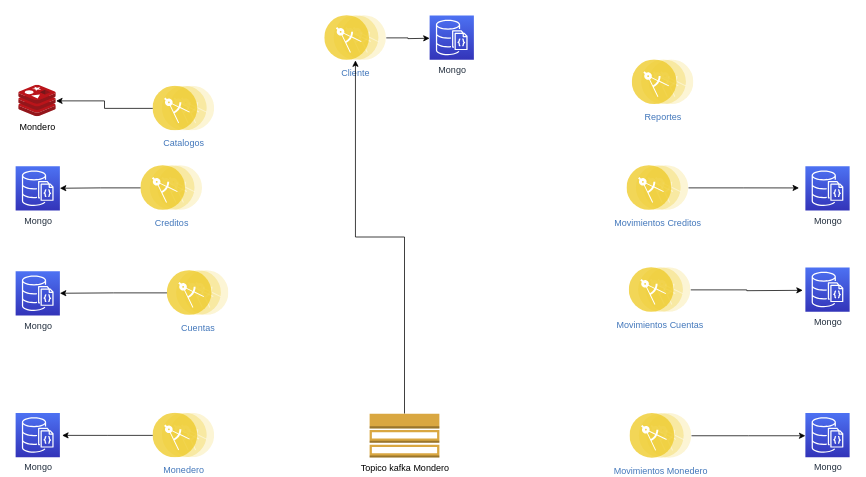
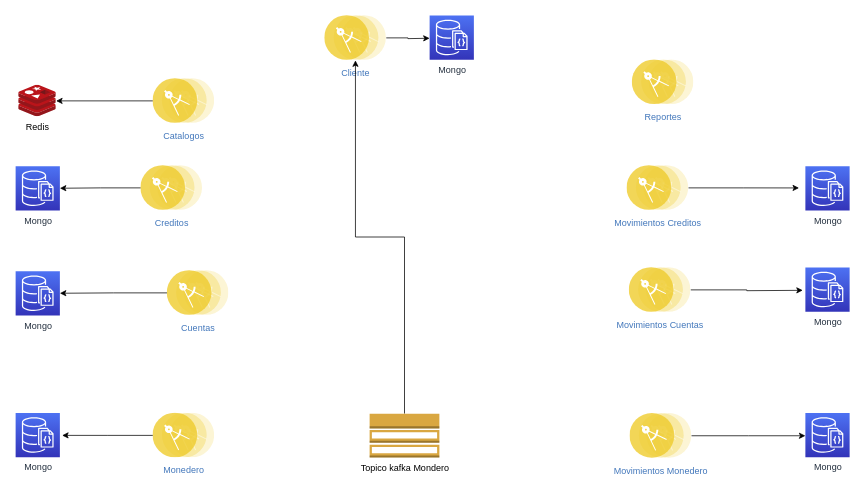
  <mxCell id="0" />
  <mxCell id="1" parent="0" />
  <mxCell id="2" style="edgeStyle=orthogonalEdgeStyle;rounded=0;orthogonalLoop=1;jettySize=auto;html=1;entryX=1;entryY=0.5;entryDx=0;entryDy=0;entryPerimeter=0;" edge="1" parent="1" source="3" target="21"><mxGeometry relative="1" as="geometry"><mxPoint x="92" y="250" as="targetPoint" /></mxGeometry></mxCell>
  <mxCell id="3" value="Creditos" style="aspect=fixed;perimeter=ellipsePerimeter;html=1;align=center;shadow=0;dashed=0;fontColor=#4277BB;labelBackgroundColor=#ffffff;fontSize=12;spacingTop=3;image;image=img/lib/ibm/applications/microservice.svg;" vertex="1" parent="1"><mxGeometry x="186.8" y="220" width="82.2" height="60" as="geometry" /></mxCell>
  <mxCell id="4" style="edgeStyle=orthogonalEdgeStyle;rounded=0;orthogonalLoop=1;jettySize=auto;html=1;entryX=0;entryY=0.75;entryDx=0;entryDy=0;" edge="1" parent="1" source="5"><mxGeometry relative="1" as="geometry"><mxPoint x="1064.519" y="250.093" as="targetPoint" /></mxGeometry></mxCell>
  <mxCell id="5" value="Movimientos Creditos" style="aspect=fixed;perimeter=ellipsePerimeter;html=1;align=center;shadow=0;dashed=0;fontColor=#4277BB;labelBackgroundColor=#ffffff;fontSize=12;spacingTop=3;image;image=img/lib/ibm/applications/microservice.svg;" vertex="1" parent="1"><mxGeometry x="835" y="220" width="82.2" height="60" as="geometry" /></mxCell>
  <mxCell id="6" style="edgeStyle=orthogonalEdgeStyle;rounded=0;orthogonalLoop=1;jettySize=auto;html=1;exitX=1;exitY=0.5;exitDx=0;exitDy=0;entryX=0;entryY=0.5;entryDx=0;entryDy=0;" edge="1" parent="1" source="7"><mxGeometry relative="1" as="geometry"><mxPoint x="572" y="50.5" as="targetPoint" /></mxGeometry></mxCell>
  <mxCell id="7" value="Cliente" style="aspect=fixed;perimeter=ellipsePerimeter;html=1;align=center;shadow=0;dashed=0;fontColor=#4277BB;labelBackgroundColor=#ffffff;fontSize=12;spacingTop=3;image;image=img/lib/ibm/applications/microservice.svg;" vertex="1" parent="1"><mxGeometry x="432" y="20" width="82.2" height="60" as="geometry" /></mxCell>
  <mxCell id="8" style="edgeStyle=orthogonalEdgeStyle;rounded=0;orthogonalLoop=1;jettySize=auto;html=1;entryX=0;entryY=0.75;entryDx=0;entryDy=0;" edge="1" parent="1" source="9"><mxGeometry relative="1" as="geometry"><mxPoint x="1069.519" y="386.593" as="targetPoint" /></mxGeometry></mxCell>
  <mxCell id="9" value="Movimientos Cuentas" style="aspect=fixed;perimeter=ellipsePerimeter;html=1;align=center;shadow=0;dashed=0;fontColor=#4277BB;labelBackgroundColor=#ffffff;fontSize=12;spacingTop=3;image;image=img/lib/ibm/applications/microservice.svg;" vertex="1" parent="1"><mxGeometry x="838" y="356" width="82.2" height="60" as="geometry" /></mxCell>
  <mxCell id="10" style="edgeStyle=orthogonalEdgeStyle;rounded=0;orthogonalLoop=1;jettySize=auto;html=1;entryX=1;entryY=0.5;entryDx=0;entryDy=0;entryPerimeter=0;" edge="1" parent="1" source="11" target="22"><mxGeometry relative="1" as="geometry"><mxPoint x="82" y="389" as="targetPoint" /></mxGeometry></mxCell>
  <mxCell id="11" value="Cuentas" style="aspect=fixed;perimeter=ellipsePerimeter;html=1;align=center;shadow=0;dashed=0;fontColor=#4277BB;labelBackgroundColor=#ffffff;fontSize=12;spacingTop=3;image;image=img/lib/ibm/applications/microservice.svg;" vertex="1" parent="1"><mxGeometry x="222" y="360" width="82.2" height="60" as="geometry" /></mxCell>
  <mxCell id="12" style="edgeStyle=orthogonalEdgeStyle;rounded=0;orthogonalLoop=1;jettySize=auto;html=1;" edge="1" parent="1" source="13"><mxGeometry relative="1" as="geometry"><mxPoint x="82" y="580" as="targetPoint" /></mxGeometry></mxCell>
  <mxCell id="13" value="Monedero" style="aspect=fixed;perimeter=ellipsePerimeter;html=1;align=center;shadow=0;dashed=0;fontColor=#4277BB;labelBackgroundColor=#ffffff;fontSize=12;spacingTop=3;image;image=img/lib/ibm/applications/microservice.svg;" vertex="1" parent="1"><mxGeometry x="203" y="550" width="82.2" height="60" as="geometry" /></mxCell>
  <mxCell id="14" style="edgeStyle=orthogonalEdgeStyle;rounded=0;orthogonalLoop=1;jettySize=auto;html=1;exitX=1;exitY=0.5;exitDx=0;exitDy=0;entryX=0;entryY=0.5;entryDx=0;entryDy=0;" edge="1" parent="1" source="15"><mxGeometry relative="1" as="geometry"><mxPoint x="1073" y="580.5" as="targetPoint" /></mxGeometry></mxCell>
  <mxCell id="15" value="Movimientos Monedero" style="aspect=fixed;perimeter=ellipsePerimeter;html=1;align=center;shadow=0;dashed=0;fontColor=#4277BB;labelBackgroundColor=#ffffff;fontSize=12;spacingTop=3;image;image=img/lib/ibm/applications/microservice.svg;" vertex="1" parent="1"><mxGeometry x="839" y="550.5" width="82.2" height="60" as="geometry" /></mxCell>
  <mxCell id="16" style="edgeStyle=orthogonalEdgeStyle;rounded=0;orthogonalLoop=1;jettySize=auto;html=1;" edge="1" parent="1" source="17" target="7"><mxGeometry relative="1" as="geometry" /></mxCell>
  <mxCell id="17" value="Topico kafka Mondero" style="outlineConnect=0;dashed=0;verticalLabelPosition=bottom;verticalAlign=top;align=center;html=1;shape=mxgraph.aws3.topic_2;fillColor=#D9A741;gradientColor=none;" vertex="1" parent="1"><mxGeometry x="492" y="551" width="93" height="58.5" as="geometry" /></mxCell>
  <mxCell id="18" style="edgeStyle=orthogonalEdgeStyle;rounded=0;orthogonalLoop=1;jettySize=auto;html=1;" edge="1" parent="1" source="19" target="20"><mxGeometry relative="1" as="geometry" /></mxCell>
- <mxCell id="19" value="Catalogos" style="aspect=fixed;perimeter=ellipsePerimeter;html=1;align=center;shadow=0;dashed=0;fontColor=#4277BB;labelBackgroundColor=#ffffff;fontSize=12;spacingTop=3;image;image=img/lib/ibm/applications/microservice.svg;" vertex="1" parent="1"><mxGeometry x="203" y="114" width="82.2" height="60" as="geometry" /></mxCell>
- <mxCell id="20" value="Mondero" style="sketch=0;aspect=fixed;html=1;points=[];align=center;image;fontSize=12;image=img/lib/mscae/Cache_Redis_Product.svg;" vertex="1" parent="1"><mxGeometry x="24" y="113" width="50" height="42" as="geometry" /></mxCell>
+ <mxCell id="19" value="Catalogos" style="aspect=fixed;perimeter=ellipsePerimeter;html=1;align=center;shadow=0;dashed=0;fontColor=#4277BB;labelBackgroundColor=#ffffff;fontSize=12;spacingTop=3;image;image=img/lib/ibm/applications/microservice.svg;" vertex="1" parent="1"><mxGeometry x="203" y="104" width="82.2" height="60" as="geometry" /></mxCell>
+ <mxCell id="20" value="Redis" style="sketch=0;aspect=fixed;html=1;points=[];align=center;image;fontSize=12;image=img/lib/mscae/Cache_Redis_Product.svg;" vertex="1" parent="1"><mxGeometry x="24" y="113" width="50" height="42" as="geometry" /></mxCell>
  <mxCell id="21" value="Mongo" style="sketch=0;points=[[0,0,0],[0.25,0,0],[0.5,0,0],[0.75,0,0],[1,0,0],[0,1,0],[0.25,1,0],[0.5,1,0],[0.75,1,0],[1,1,0],[0,0.25,0],[0,0.5,0],[0,0.75,0],[1,0.25,0],[1,0.5,0],[1,0.75,0]];outlineConnect=0;fontColor=#232F3E;gradientColor=#4D72F3;gradientDirection=north;fillColor=#3334B9;strokeColor=#ffffff;dashed=0;verticalLabelPosition=bottom;verticalAlign=top;align=center;html=1;fontSize=12;fontStyle=0;aspect=fixed;shape=mxgraph.aws4.resourceIcon;resIcon=mxgraph.aws4.documentdb_with_mongodb_compatibility;" vertex="1" parent="1"><mxGeometry x="20" y="221" width="59" height="59" as="geometry" /></mxCell>
  <mxCell id="22" value="Mongo" style="sketch=0;points=[[0,0,0],[0.25,0,0],[0.5,0,0],[0.75,0,0],[1,0,0],[0,1,0],[0.25,1,0],[0.5,1,0],[0.75,1,0],[1,1,0],[0,0.25,0],[0,0.5,0],[0,0.75,0],[1,0.25,0],[1,0.5,0],[1,0.75,0]];outlineConnect=0;fontColor=#232F3E;gradientColor=#4D72F3;gradientDirection=north;fillColor=#3334B9;strokeColor=#ffffff;dashed=0;verticalLabelPosition=bottom;verticalAlign=top;align=center;html=1;fontSize=12;fontStyle=0;aspect=fixed;shape=mxgraph.aws4.resourceIcon;resIcon=mxgraph.aws4.documentdb_with_mongodb_compatibility;" vertex="1" parent="1"><mxGeometry x="20" y="361" width="59" height="59" as="geometry" /></mxCell>
  <mxCell id="23" value="Mongo" style="sketch=0;points=[[0,0,0],[0.25,0,0],[0.5,0,0],[0.75,0,0],[1,0,0],[0,1,0],[0.25,1,0],[0.5,1,0],[0.75,1,0],[1,1,0],[0,0.25,0],[0,0.5,0],[0,0.75,0],[1,0.25,0],[1,0.5,0],[1,0.75,0]];outlineConnect=0;fontColor=#232F3E;gradientColor=#4D72F3;gradientDirection=north;fillColor=#3334B9;strokeColor=#ffffff;dashed=0;verticalLabelPosition=bottom;verticalAlign=top;align=center;html=1;fontSize=12;fontStyle=0;aspect=fixed;shape=mxgraph.aws4.resourceIcon;resIcon=mxgraph.aws4.documentdb_with_mongodb_compatibility;" vertex="1" parent="1"><mxGeometry x="20" y="550" width="59" height="59" as="geometry" /></mxCell>
  <mxCell id="24" value="Mongo" style="sketch=0;points=[[0,0,0],[0.25,0,0],[0.5,0,0],[0.75,0,0],[1,0,0],[0,1,0],[0.25,1,0],[0.5,1,0],[0.75,1,0],[1,1,0],[0,0.25,0],[0,0.5,0],[0,0.75,0],[1,0.25,0],[1,0.5,0],[1,0.75,0]];outlineConnect=0;fontColor=#232F3E;gradientColor=#4D72F3;gradientDirection=north;fillColor=#3334B9;strokeColor=#ffffff;dashed=0;verticalLabelPosition=bottom;verticalAlign=top;align=center;html=1;fontSize=12;fontStyle=0;aspect=fixed;shape=mxgraph.aws4.resourceIcon;resIcon=mxgraph.aws4.documentdb_with_mongodb_compatibility;" vertex="1" parent="1"><mxGeometry x="572" y="20" width="59" height="59" as="geometry" /></mxCell>
  <mxCell id="25" value="Mongo" style="sketch=0;points=[[0,0,0],[0.25,0,0],[0.5,0,0],[0.75,0,0],[1,0,0],[0,1,0],[0.25,1,0],[0.5,1,0],[0.75,1,0],[1,1,0],[0,0.25,0],[0,0.5,0],[0,0.75,0],[1,0.25,0],[1,0.5,0],[1,0.75,0]];outlineConnect=0;fontColor=#232F3E;gradientColor=#4D72F3;gradientDirection=north;fillColor=#3334B9;strokeColor=#ffffff;dashed=0;verticalLabelPosition=bottom;verticalAlign=top;align=center;html=1;fontSize=12;fontStyle=0;aspect=fixed;shape=mxgraph.aws4.resourceIcon;resIcon=mxgraph.aws4.documentdb_with_mongodb_compatibility;" vertex="1" parent="1"><mxGeometry x="1073" y="221" width="59" height="59" as="geometry" /></mxCell>
  <mxCell id="26" value="Mongo" style="sketch=0;points=[[0,0,0],[0.25,0,0],[0.5,0,0],[0.75,0,0],[1,0,0],[0,1,0],[0.25,1,0],[0.5,1,0],[0.75,1,0],[1,1,0],[0,0.25,0],[0,0.5,0],[0,0.75,0],[1,0.25,0],[1,0.5,0],[1,0.75,0]];outlineConnect=0;fontColor=#232F3E;gradientColor=#4D72F3;gradientDirection=north;fillColor=#3334B9;strokeColor=#ffffff;dashed=0;verticalLabelPosition=bottom;verticalAlign=top;align=center;html=1;fontSize=12;fontStyle=0;aspect=fixed;shape=mxgraph.aws4.resourceIcon;resIcon=mxgraph.aws4.documentdb_with_mongodb_compatibility;" vertex="1" parent="1"><mxGeometry x="1073" y="356" width="59" height="59" as="geometry" /></mxCell>
  <mxCell id="27" value="Mongo" style="sketch=0;points=[[0,0,0],[0.25,0,0],[0.5,0,0],[0.75,0,0],[1,0,0],[0,1,0],[0.25,1,0],[0.5,1,0],[0.75,1,0],[1,1,0],[0,0.25,0],[0,0.5,0],[0,0.75,0],[1,0.25,0],[1,0.5,0],[1,0.75,0]];outlineConnect=0;fontColor=#232F3E;gradientColor=#4D72F3;gradientDirection=north;fillColor=#3334B9;strokeColor=#ffffff;dashed=0;verticalLabelPosition=bottom;verticalAlign=top;align=center;html=1;fontSize=12;fontStyle=0;aspect=fixed;shape=mxgraph.aws4.resourceIcon;resIcon=mxgraph.aws4.documentdb_with_mongodb_compatibility;" vertex="1" parent="1"><mxGeometry x="1073" y="550" width="59" height="59" as="geometry" /></mxCell>
  <mxCell id="28" value="Reportes" style="aspect=fixed;perimeter=ellipsePerimeter;html=1;align=center;shadow=0;dashed=0;fontColor=#4277BB;labelBackgroundColor=#ffffff;fontSize=12;spacingTop=3;image;image=img/lib/ibm/applications/microservice.svg;" vertex="1" parent="1"><mxGeometry x="842" y="79" width="82.2" height="60" as="geometry" /></mxCell>
